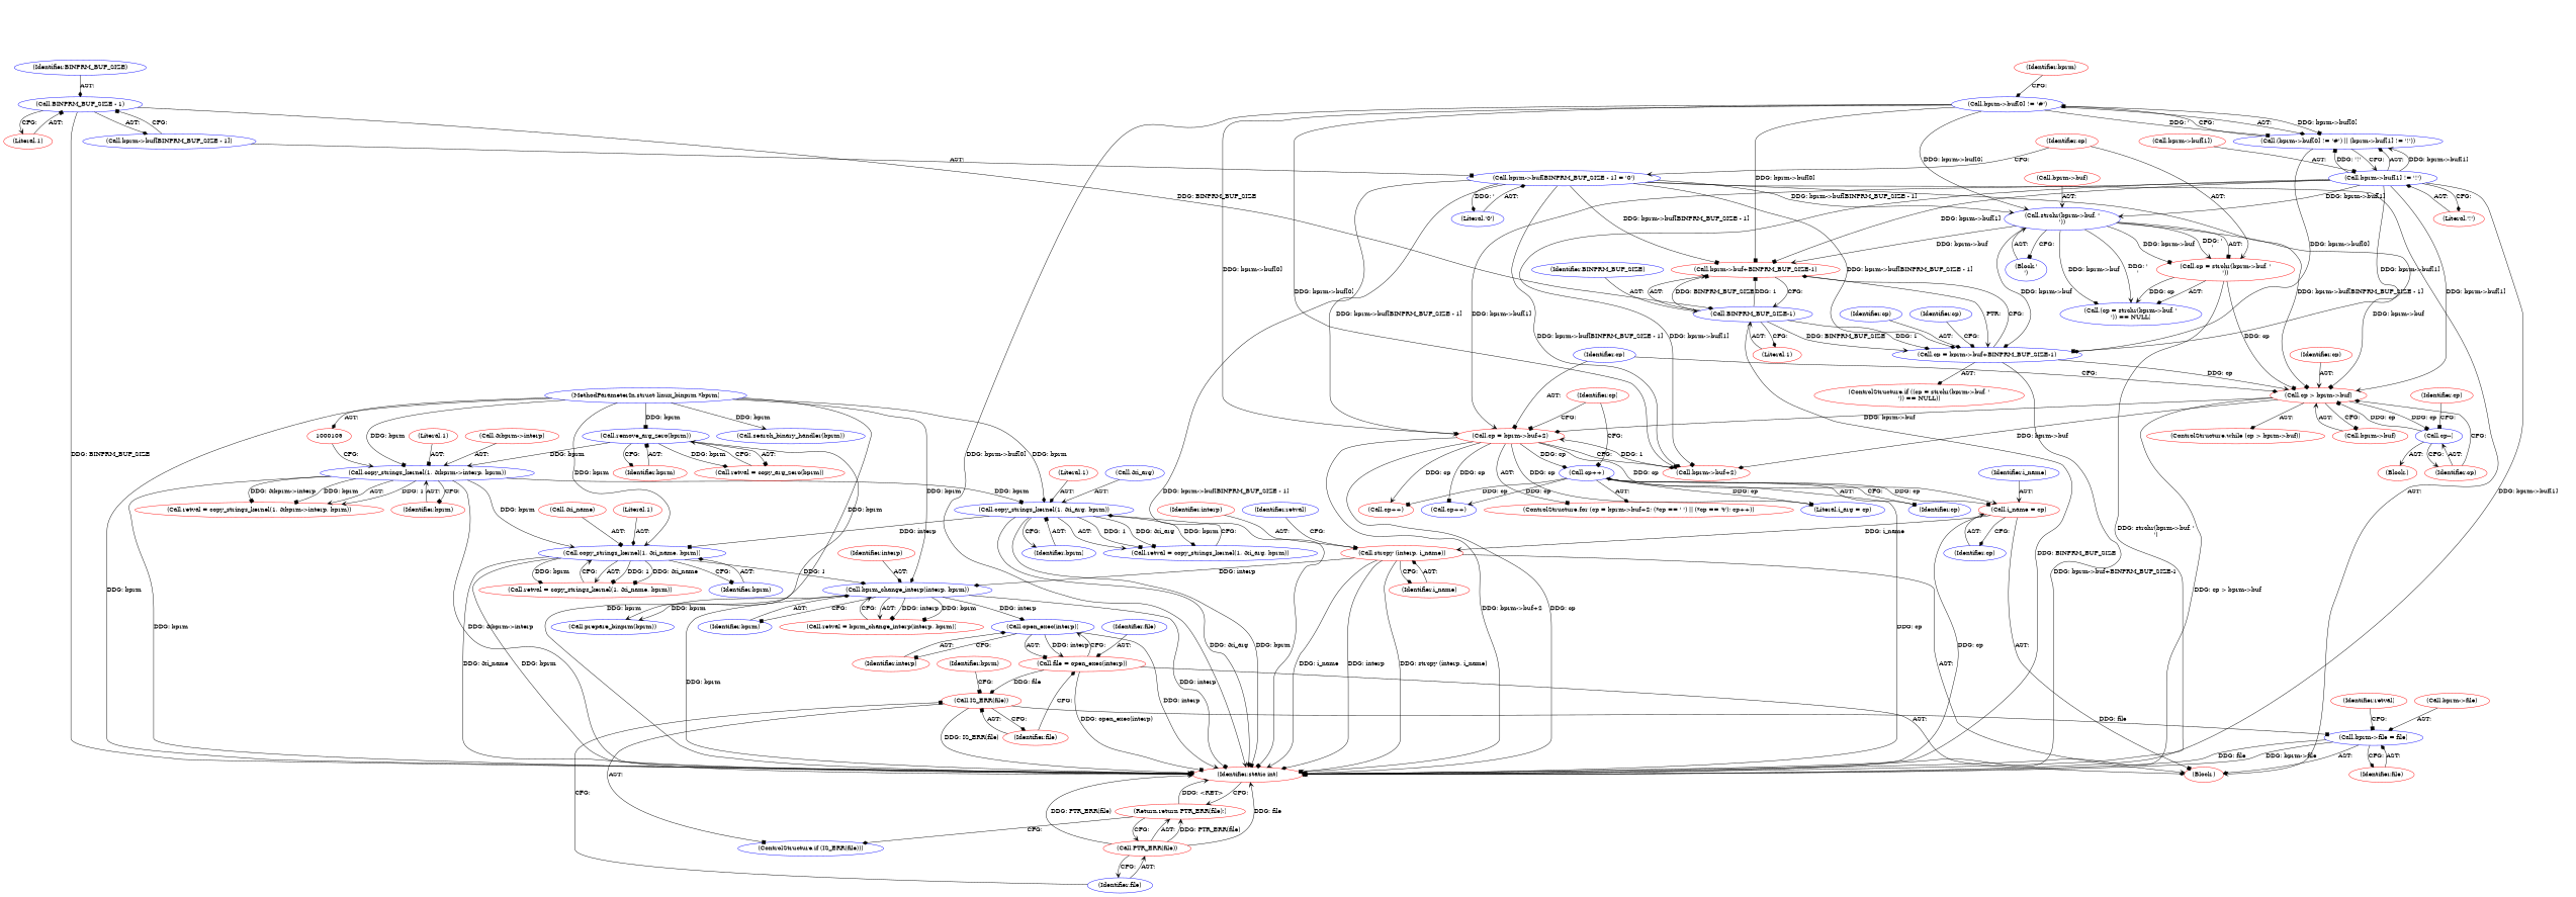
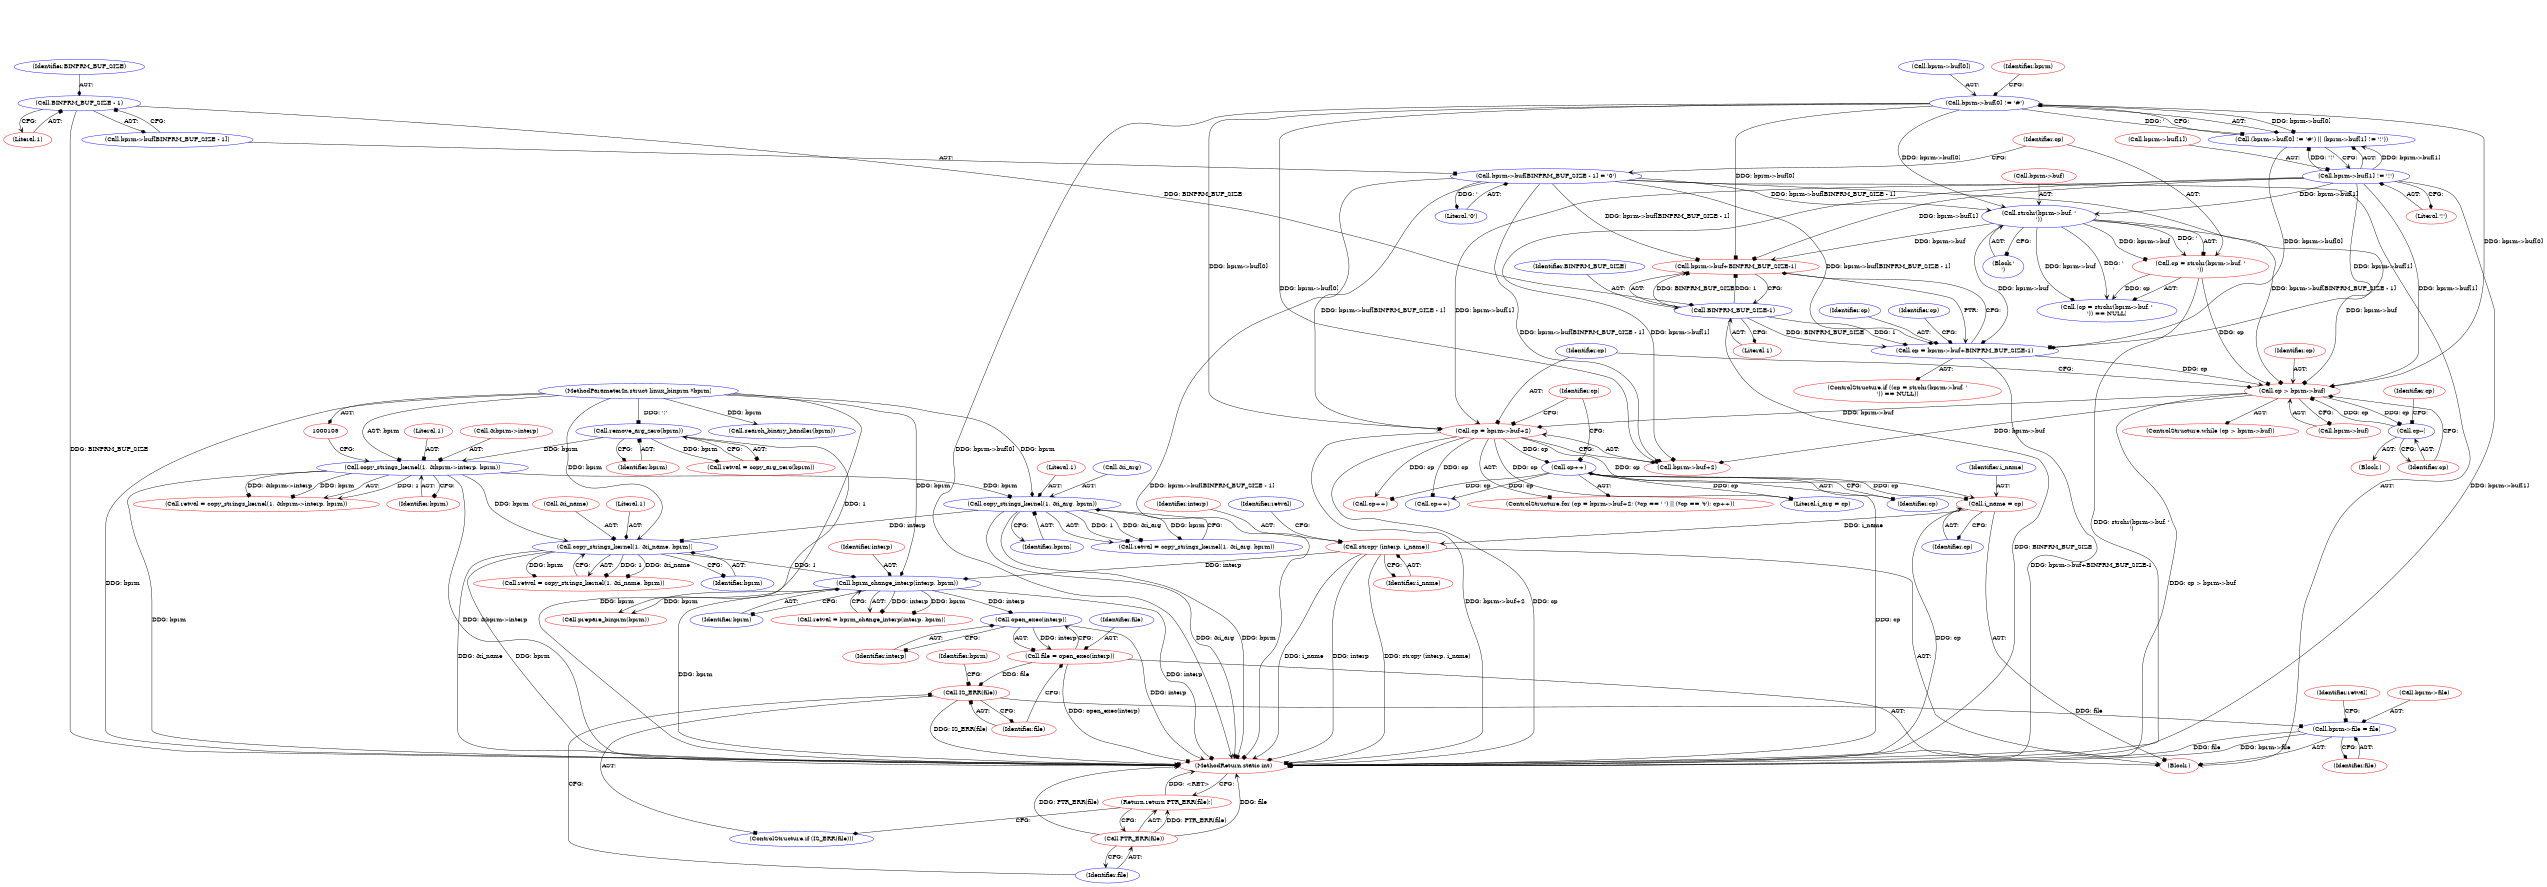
  digraph {
    node [color=red]
    edge [arrowhead=vee]
    n1 [color=blue label="(Call,open_exec(interp))"]
    n2 [label="(Call,file = open_exec(interp))"]
-   n3 [label="(Identifier,static int)"]
+   n3 [label="(MethodReturn,static int)"]
    n4 [label="(Identifier,interp)"]
    n5 [label="(Block,)"]
    n6 [label="(Call,IS_ERR(file))"]
    n7 [label="(Return,return PTR_ERR(file);)"]
    n8 [color=blue label="(Call,bprm_change_interp(interp, bprm))"]
-   n9 [color=blue label="(Call,prepare_binprm(bprm))"]
+   n9 [label="(Call,prepare_binprm(bprm))"]
    n10 [color=blue label="(Identifier,bprm)"]
    n11 [label="(Call,retval = bprm_change_interp(interp, bprm))"]
    n12 [label="(Call,strcpy (interp, i_name))"]
    n13 [label="(Identifier,i_name)"]
    n14 [label="(Call,i_name = cp)"]
    n15 [color=blue label="(Identifier,cp)"]
    n16 [color=blue label="(Call,cp++)"]
    n17 [color=blue label="(Call,cp++)"]
    n18 [color=blue label="(Literal,i_arg = cp)"]
    n19 [label="(Call,cp++)"]
    n20 [color=blue label="(Identifier,cp)"]
    n21 [label="(ControlStructure,for (cp = bprm->buf+2; (*cp == ' ') || (*cp == '\t'); cp++))"]
    n22 [label="(Call,cp = bprm->buf+2)"]
    n23 [label="(Call,bprm->buf+2)"]
    n24 [color=blue label="(Call,bprm->buf[0] != '#')"]
    n25 [label="(Call,cp > bprm->buf)"]
    n26 [color=blue label="(Call,strchr(bprm->buf, '\n'))"]
    n27 [label="(Call,bprm->buf+BINPRM_BUF_SIZE-1)"]
    n28 [color=blue label="(Call,(bprm->buf[0] != '#') || (bprm->buf[1] != '!'))"]
    n29 [color=blue label="(Call,cp--)"]
    n30 [label="(Call,bprm->buf)"]
    n31 [label="(ControlStructure,while (cp > bprm->buf))"]
    n32 [color=blue label="(Call,cp = bprm->buf+BINPRM_BUF_SIZE-1)"]
    n33 [label="(ControlStructure,if ((cp = strchr(bprm->buf, '\n')) == NULL))"]
    n34 [label="(Call,cp = strchr(bprm->buf, '\n'))"]
    n35 [color=blue label="(Block,'\n')"]
    n36 [color=blue label="(Call,(cp = strchr(bprm->buf, '\n')) == NULL)"]
    n37 [color=blue label="(Call,BINPRM_BUF_SIZE-1)"]
    n38 [color=blue label="(Call,bprm->buf[1] != '!')"]
    n39 [label="(Identifier,cp)"]
    n40 [label="(Block,)"]
    n41 [color=blue label="(Call,bprm->buf[BINPRM_BUF_SIZE - 1] = '\0')"]
    n42 [color=blue label="(Literal,'\0')"]
    n43 [label="(Literal,'!')"]
    n44 [label="(Literal,1)"]
    n45 [color=blue label="(Call,BINPRM_BUF_SIZE - 1)"]
    n46 [color=blue label="(Call,bprm->buf[BINPRM_BUF_SIZE - 1])"]
    n47 [label="(Literal,1)"]
    n48 [color=blue label="(Call,copy_strings_kernel(1, &i_name, bprm))"]
    n49 [label="(Call,retval = copy_strings_kernel(1, &i_name, bprm))"]
    n50 [color=blue label="(Identifier,bprm)"]
    n51 [color=blue label="(Call,copy_strings_kernel(1, &bprm->interp, bprm))"]
    n52 [color=blue label="(Call,copy_strings_kernel(1, &i_arg, bprm))"]
    n53 [label="(Identifier,bprm)"]
    n54 [label="(Call,retval = copy_strings_kernel(1, &bprm->interp, bprm))"]
    n55 [color=blue label="(Identifier,bprm)"]
    n56 [color=blue label="(Call,retval = copy_strings_kernel(1, &i_arg, bprm))"]
    n57 [color=blue label="(Call,remove_arg_zero(bprm))"]
    n58 [label="(Identifier,bprm)"]
    n59 [label="(Call,retval = copy_arg_zero(bprm))"]
    n60 [color=blue label="(MethodParameterIn,struct linux_binprm *bprm)"]
    n61 [color=blue label="(Call,search_binary_handler(bprm))"]
    1000105
    n63 [color=blue label="(Call,bprm->file = file)"]
    n64 [color=blue label="(ControlStructure,if (IS_ERR(file)))"]
    n65 [label="(Identifier,file)"]
    n66 [label="(Call,PTR_ERR(file))"]
    n67 [color=blue label="(Identifier,file)"]
    n68 [label="(Identifier,file)"]
    n69 [color=blue label="(Identifier,BINPRM_BUF_SIZE)"]
    n70 [label="(Identifier,retval)"]
    n71 [label="(Identifier,interp)"]
    n72 [label="(Call,&i_name)"]
    n73 [label="(Call,bprm->buf[1])"]
    n74 [color=blue label="(Identifier,retval)"]
    n75 [color=blue label="(Identifier,i_name)"]
    n76 [label="(Literal,1)"]
    n77 [label="(Literal,1)"]
    n78 [label="(Call,bprm->buf)"]
    n79 [label="(Identifier,cp)"]
    n80 [color=blue label="(Identifier,cp)"]
    n81 [label="(Identifier,cp)"]
    n82 [label="(Identifier,bprm)"]
+   n83 [color=blue label="(Call,bprm->buf[0])"]
    n84 [color=blue label="(Identifier,BINPRM_BUF_SIZE)"]
    n85 [label="(Call,bprm->file)"]
    n86 [label="(Call,&bprm->interp)"]
    n87 [color=blue label="(Identifier,cp)"]
    n88 [label="(Identifier,bprm)"]
    n89 [label="(Identifier,interp)"]
    n90 [color=blue label="(Identifier,cp)"]
    n91 [color=blue label="(Call,&i_arg)"]
    n92 [label="(Identifier,cp)"]
    n93 [color=blue label="(Identifier,file)"]
    n94 [label="(Identifier,cp)"]
    n95 [label="(Literal,1)"]
    n1 -> n2 [arrowhead=box label="AST: "]
    n1 -> n2 [label="DDG: interp"]
    n1 -> n3 [label="DDG: interp"]
    n1 -> n4 [arrowhead=box label="CFG: "]
    n2 -> n1 [label="CFG: "]
    n2 -> n3 [arrowhead=box label="DDG: open_exec(interp)"]
    n2 -> n5 [arrowhead=diamond label="AST: "]
    n2 -> n6 [arrowhead=diamond label="DDG: file"]
    n3 -> n7 [label="CFG: "]
    n4 -> n1 [arrowhead=diamond label="AST: "]
    n6 -> n3 [arrowhead=box label="DDG: IS_ERR(file)"]
    n6 -> n63 [arrowhead=box label="DDG: file"]
    n6 -> n64 [arrowhead=box label="AST: "]
    n6 -> n65 [arrowhead=diamond label="CFG: "]
    n7 -> n3 [label="DDG: <RET>"]
    n7 -> n64 [arrowhead=diamond label="CFG: "]
    n7 -> n66 [label="CFG: "]
    n8 -> n1 [arrowhead=diamond label="DDG: interp"]
    n8 -> n3 [arrowhead=box label="DDG: interp"]
    n8 -> n3 [label="DDG: bprm"]
    n8 -> n9 [label="DDG: bprm"]
    n8 -> n10 [arrowhead=box label="CFG: "]
    n8 -> n11 [label="AST: "]
    n8 -> n11 [arrowhead=box label="DDG: interp"]
    n8 -> n11 [arrowhead=box label="DDG: bprm"]
    n10 -> n8 [arrowhead=diamond label="AST: "]
    n11 -> n8 [label="CFG: "]
    n12 -> n3 [label="DDG: i_name"]
    n12 -> n3 [arrowhead=diamond label="DDG: interp"]
    n12 -> n3 [arrowhead=box label="DDG: strcpy (interp, i_name)"]
    n12 -> n5 [label="AST: "]
    n12 -> n8 [arrowhead=diamond label="DDG: interp"]
    n12 -> n13 [arrowhead=diamond label="CFG: "]
    n13 -> n12 [arrowhead=diamond label="AST: "]
    n14 -> n3 [arrowhead=diamond label="DDG: cp"]
    n14 -> n5 [arrowhead=box label="AST: "]
    n14 -> n12 [label="DDG: i_name"]
    n14 -> n15 [arrowhead=diamond label="CFG: "]
    n15 -> n14 [label="AST: "]
    n16 -> n3 [arrowhead=diamond label="DDG: cp"]
    n16 -> n14 [arrowhead=box label="DDG: cp"]
    n16 -> n17 [label="DDG: cp"]
    n16 -> n18 [arrowhead=box label="DDG: cp"]
    n16 -> n19 [arrowhead=box label="DDG: cp"]
    n16 -> n20 [arrowhead=box label="CFG: "]
    n16 -> n21 [arrowhead=diamond label="AST: "]
    n20 -> n16 [arrowhead=diamond label="AST: "]
    n22 -> n3 [label="DDG: bprm->buf+2"]
    n22 -> n3 [label="DDG: cp"]
    n22 -> n14 [label="DDG: cp"]
    n22 -> n16 [arrowhead=diamond label="DDG: cp"]
    n22 -> n17 [arrowhead=box label="DDG: cp"]
    n22 -> n18 [label="DDG: cp"]
    n22 -> n19 [label="DDG: cp"]
    n22 -> n21 [arrowhead=box label="AST: "]
    n22 -> n23 [arrowhead=diamond label="CFG: "]
-   n23 -> n22 [label="DDG: 1"]
+   n23 -> n22 [label="AST: "]
    n24 -> n3 [label="DDG: bprm->buf[0]"]
    n24 -> n22 [arrowhead=diamond label="DDG: bprm->buf[0]"]
    n24 -> n23 [arrowhead=box label="DDG: bprm->buf[0]"]
+   n24 -> n25 [arrowhead=diamond label="DDG: bprm->buf[0]"]
    n24 -> n26 [label="DDG: bprm->buf[0]"]
    n24 -> n27 [arrowhead=box label="DDG: bprm->buf[0]"]
    n24 -> n28 [arrowhead=diamond label="AST: "]
    n24 -> n28 [arrowhead=box label="DDG: bprm->buf[0]"]
    n24 -> n28 [arrowhead=box label="DDG: '"]
    n25 -> n3 [arrowhead=box label="DDG: cp > bprm->buf"]
    n25 -> n22 [arrowhead=diamond label="DDG: bprm->buf"]
    n25 -> n23 [arrowhead=diamond label="DDG: bprm->buf"]
    n25 -> n29 [arrowhead=box label="DDG: cp"]
    n25 -> n30 [arrowhead=box label="CFG: "]
    n25 -> n31 [arrowhead=diamond label="AST: "]
    n26 -> n25 [arrowhead=box label="DDG: bprm->buf"]
    n26 -> n27 [label="DDG: bprm->buf"]
    n26 -> n32 [arrowhead=diamond label="DDG: bprm->buf"]
    n26 -> n34 [arrowhead=box label="AST: "]
    n26 -> n34 [arrowhead=box label="DDG: bprm->buf"]
    n26 -> n34 [label="DDG: '\n'"]
    n26 -> n35 [arrowhead=box label="CFG: "]
    n26 -> n36 [arrowhead=diamond label="DDG: bprm->buf"]
    n26 -> n36 [label="DDG: '\n'"]
    n27 -> n32 [label="PTR: "]
    n27 -> n37 [label="CFG: "]
    n28 -> n24 [arrowhead=box label="CFG: "]
    n28 -> n32 [arrowhead=diamond label="DDG: bprm->buf[0]"]
    n28 -> n38 [label="CFG: "]
    n29 -> n25 [arrowhead=box label="DDG: cp"]
    n29 -> n39 [label="CFG: "]
    n29 -> n40 [label="AST: "]
    n30 -> n25 [label="AST: "]
    n32 -> n3 [arrowhead=box label="DDG: bprm->buf+BINPRM_BUF_SIZE-1"]
    n32 -> n25 [label="DDG: cp"]
    n32 -> n27 [arrowhead=diamond label="CFG: "]
    n32 -> n33 [arrowhead=diamond label="AST: "]
    n34 -> n3 [arrowhead=diamond label="DDG: strchr(bprm->buf, '\n')"]
    n34 -> n25 [arrowhead=box label="DDG: cp"]
    n34 -> n36 [arrowhead=diamond label="AST: "]
    n34 -> n36 [label="DDG: cp"]
    n35 -> n26 [label="AST: "]
    n37 -> n3 [label="DDG: BINPRM_BUF_SIZE"]
    n37 -> n27 [label="AST: "]
    n37 -> n27 [arrowhead=box label="DDG: BINPRM_BUF_SIZE"]
    n37 -> n27 [arrowhead=box label="DDG: 1"]
    n37 -> n32 [label="DDG: BINPRM_BUF_SIZE"]
    n37 -> n32 [arrowhead=diamond label="DDG: 1"]
    n37 -> n44 [arrowhead=diamond label="CFG: "]
    n38 -> n3 [arrowhead=diamond label="DDG: bprm->buf[1]"]
    n38 -> n22 [label="DDG: bprm->buf[1]"]
    n38 -> n23 [arrowhead=box label="DDG: bprm->buf[1]"]
    n38 -> n25 [label="DDG: bprm->buf[1]"]
    n38 -> n26 [label="DDG: bprm->buf[1]"]
    n38 -> n27 [arrowhead=box label="DDG: bprm->buf[1]"]
    n38 -> n28 [arrowhead=diamond label="AST: "]
    n38 -> n28 [label="DDG: bprm->buf[1]"]
    n38 -> n28 [arrowhead=box label="DDG: '!'"]
    n38 -> n32 [arrowhead=box label="DDG: bprm->buf[1]"]
    n38 -> n43 [arrowhead=diamond label="CFG: "]
    n39 -> n25 [arrowhead=diamond label="CFG: "]
    n39 -> n29 [label="AST: "]
    n41 -> n3 [arrowhead=box label="DDG: bprm->buf[BINPRM_BUF_SIZE - 1]"]
    n41 -> n5 [label="AST: "]
    n41 -> n22 [label="DDG: bprm->buf[BINPRM_BUF_SIZE - 1]"]
    n41 -> n23 [arrowhead=diamond label="DDG: bprm->buf[BINPRM_BUF_SIZE - 1]"]
    n41 -> n25 [arrowhead=box label="DDG: bprm->buf[BINPRM_BUF_SIZE - 1]"]
    n41 -> n26 [label="DDG: bprm->buf[BINPRM_BUF_SIZE - 1]"]
    n41 -> n27 [arrowhead=box label="DDG: bprm->buf[BINPRM_BUF_SIZE - 1]"]
    n41 -> n32 [arrowhead=diamond label="DDG: bprm->buf[BINPRM_BUF_SIZE - 1]"]
    n41 -> n42 [arrowhead=diamond label="DDG: '"]
    n42 -> n41 [arrowhead=diamond label="AST: "]
    n43 -> n38 [arrowhead=diamond label="AST: "]
    n44 -> n37 [label="AST: "]
    n45 -> n3 [arrowhead=diamond label="DDG: BINPRM_BUF_SIZE"]
    n45 -> n37 [arrowhead=diamond label="DDG: BINPRM_BUF_SIZE"]
    n45 -> n46 [arrowhead=diamond label="AST: "]
    n45 -> n47 [label="CFG: "]
    n46 -> n41 [arrowhead=box label="AST: "]
    n46 -> n45 [arrowhead=box label="CFG: "]
    n47 -> n45 [arrowhead=box label="AST: "]
    n48 -> n3 [arrowhead=diamond label="DDG: bprm"]
    n48 -> n3 [arrowhead=diamond label="DDG: &i_name"]
    n48 -> n8 [arrowhead=diamond label="DDG: 1"]
    n48 -> n49 [label="AST: "]
    n48 -> n49 [arrowhead=box label="DDG: 1"]
    n48 -> n49 [arrowhead=box label="DDG: &i_name"]
    n48 -> n49 [arrowhead=diamond label="DDG: bprm"]
    n48 -> n50 [arrowhead=box label="CFG: "]
    n49 -> n48 [label="CFG: "]
    n50 -> n48 [arrowhead=diamond label="AST: "]
    n51 -> n3 [label="DDG: bprm"]
    n51 -> n3 [arrowhead=diamond label="DDG: &bprm->interp"]
    n51 -> n48 [label="DDG: bprm"]
    n51 -> n52 [arrowhead=box label="DDG: bprm"]
    n51 -> n53 [arrowhead=box label="CFG: "]
    n51 -> n54 [label="AST: "]
    n51 -> n54 [label="DDG: 1"]
    n51 -> n54 [arrowhead=box label="DDG: &bprm->interp"]
    n51 -> n54 [arrowhead=box label="DDG: bprm"]
    n52 -> n3 [arrowhead=diamond label="DDG: &i_arg"]
    n52 -> n3 [arrowhead=box label="DDG: bprm"]
    n52 -> n48 [arrowhead=box label="DDG: interp"]
    n52 -> n55 [label="CFG: "]
    n52 -> n56 [label="AST: "]
    n52 -> n56 [arrowhead=box label="DDG: 1"]
    n52 -> n56 [arrowhead=box label="DDG: &i_arg"]
    n52 -> n56 [arrowhead=diamond label="DDG: bprm"]
    n53 -> n51 [label="AST: "]
    n55 -> n52 [arrowhead=box label="AST: "]
    n56 -> n52 [arrowhead=diamond label="CFG: "]
    n57 -> n3 [label="DDG: bprm"]
    n57 -> n51 [label="DDG: bprm"]
    n57 -> n58 [arrowhead=diamond label="CFG: "]
    n57 -> n59 [arrowhead=box label="AST: "]
    n57 -> n59 [arrowhead=diamond label="DDG: bprm"]
    n58 -> n57 [arrowhead=box label="AST: "]
    n59 -> n57 [label="CFG: "]
    n60 -> n3 [label="DDG: bprm"]
    n60 -> n8 [arrowhead=diamond label="DDG: bprm"]
-   n60 -> n9 [label="DDG: bprm"]
+   n60 -> n9 [label="DDG: 1"]
    n60 -> n48 [label="DDG: bprm"]
-   n60 -> n51 [arrowhead=box label="DDG: bprm"]
+   n60 -> n51 [arrowhead=box label="AST: bprm"]
    n60 -> n52 [arrowhead=diamond label="DDG: bprm"]
-   n60 -> n57 [arrowhead=box label="DDG: bprm"]
+   n60 -> n57 [arrowhead=box label="DDG: '!'"]
    n60 -> n61 [label="DDG: bprm"]
    n60 -> 1000105 [arrowhead=diamond label="AST: "]
    1000105 -> n51 [label="CFG: "]
    n63 -> n3 [label="DDG: file"]
    n63 -> n3 [arrowhead=box label="DDG: bprm->file"]
    n63 -> n5 [arrowhead=diamond label="AST: "]
    n63 -> n68 [arrowhead=diamond label="CFG: "]
    n65 -> n2 [arrowhead=diamond label="CFG: "]
    n65 -> n6 [arrowhead=box label="AST: "]
    n66 -> n3 [label="DDG: PTR_ERR(file)"]
    n66 -> n3 [label="DDG: file"]
    n66 -> n7 [label="AST: "]
    n66 -> n7 [label="DDG: PTR_ERR(file)"]
    n66 -> n67 [label="CFG: "]
    n67 -> n6 [arrowhead=box label="CFG: "]
    n67 -> n66 [label="AST: "]
    n68 -> n63 [arrowhead=diamond label="AST: "]
    n69 -> n37 [label="AST: "]
    n70 -> n63 [arrowhead=box label="CFG: "]
    n71 -> n8 [arrowhead=diamond label="AST: "]
    n72 -> n48 [arrowhead=box label="AST: "]
    n73 -> n38 [arrowhead=box label="AST: "]
    n74 -> n12 [arrowhead=box label="CFG: "]
    n75 -> n14 [label="AST: "]
    n76 -> n48 [arrowhead=diamond label="AST: "]
    n77 -> n51 [arrowhead=box label="AST: "]
    n78 -> n26 [label="AST: "]
    n79 -> n34 [label="AST: "]
    n79 -> n41 [label="CFG: "]
    n80 -> n32 [arrowhead=diamond label="AST: "]
    n81 -> n29 [arrowhead=box label="CFG: "]
    n82 -> n6 [arrowhead=box label="CFG: "]
+   n83 -> n24 [label="AST: "]
    n84 -> n45 [arrowhead=diamond label="AST: "]
    n85 -> n63 [arrowhead=diamond label="AST: "]
-   n86 -> n51 [label="AST: "]
+   n86 -> n51 [arrowhead=box label="AST: "]
    n87 -> n22 [arrowhead=box label="AST: "]
    n87 -> n25 [arrowhead=diamond label="CFG: "]
    n88 -> n24 [arrowhead=diamond label="CFG: "]
    n89 -> n12 [label="AST: "]
    n90 -> n32 [arrowhead=diamond label="CFG: "]
    n91 -> n52 [label="AST: "]
    n92 -> n16 [arrowhead=box label="CFG: "]
    n92 -> n22 [arrowhead=box label="CFG: "]
    n93 -> n2 [arrowhead=diamond label="AST: "]
    n94 -> n25 [label="AST: "]
    n95 -> n52 [arrowhead=diamond label="AST: "]
  }
